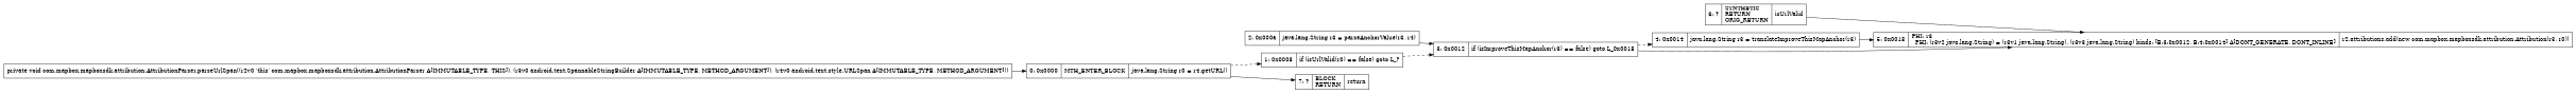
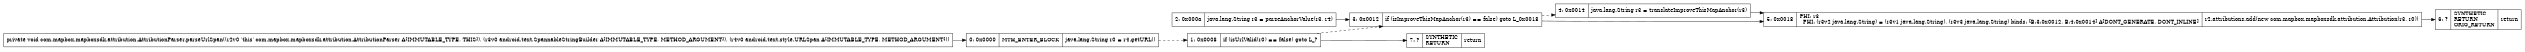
  digraph {
    rankdir=LR
    node [shape=record]
    n1 [label="{0\:\ 0x0000|MTH_ENTER_BLOCK\l|java.lang.String r0 = r4.getURL()\l}"]
    n2 [label="{1\:\ 0x0008|if (isUrlValid(r0) == false) goto L_?\l}"]
-   n3 [label="{7\:\ ?|BLOCK\lRETURN\l|return\l}"]
+   n3 [label="{7\:\ ?|SYNTHETIC\lRETURN\l|return\l}"]
    n4 [label="{3\:\ 0x0012|if (isImproveThisMapAnchor(r3) == false) goto L_0x0018\l}"]
    n5 [label="{2\:\ 0x000a|java.lang.String r3 = parseAnchorValue(r3, r4)\l}"]
    n6 [label="{4\:\ 0x0014|java.lang.String r3 = translateImproveThisMapAnchor(r3)\l}"]
    n7 [label="{5\:\ 0x0018|PHI: r3 \l  PHI: (r3v2 java.lang.String) = (r3v1 java.lang.String), (r3v3 java.lang.String) binds: [B:3:0x0012, B:4:0x0014] A[DONT_GENERATE, DONT_INLINE]\l|r2.attributions.add(new com.mapbox.mapboxsdk.attribution.Attribution(r3, r0))\l}"]
-   n8 [label="{6\:\ ?|SYNTHETIC\lRETURN\lORIG_RETURN\l|isUrlValid\l}"]
+   n8 [label="{6\:\ ?|SYNTHETIC\lRETURN\lORIG_RETURN\l|return\l}"]
    n9 [label="{private void com.mapbox.mapboxsdk.attribution.AttributionParser.parseUrlSpan((r2v0 'this' com.mapbox.mapboxsdk.attribution.AttributionParser A[IMMUTABLE_TYPE, THIS]), (r3v0 android.text.SpannableStringBuilder A[IMMUTABLE_TYPE, METHOD_ARGUMENT]), (r4v0 android.text.style.URLSpan A[IMMUTABLE_TYPE, METHOD_ARGUMENT])) }"]
    n1 -> n2 [style=dashed]
-   n1 -> n3
+   n2 -> n3
    n2 -> n4 [style=dashed]
    n4 -> n6 [style=dashed]
    n4 -> n7
    n5 -> n4
    n6 -> n7
-   n8 -> n7
+   n7 -> n8
    n9 -> n1
  }
